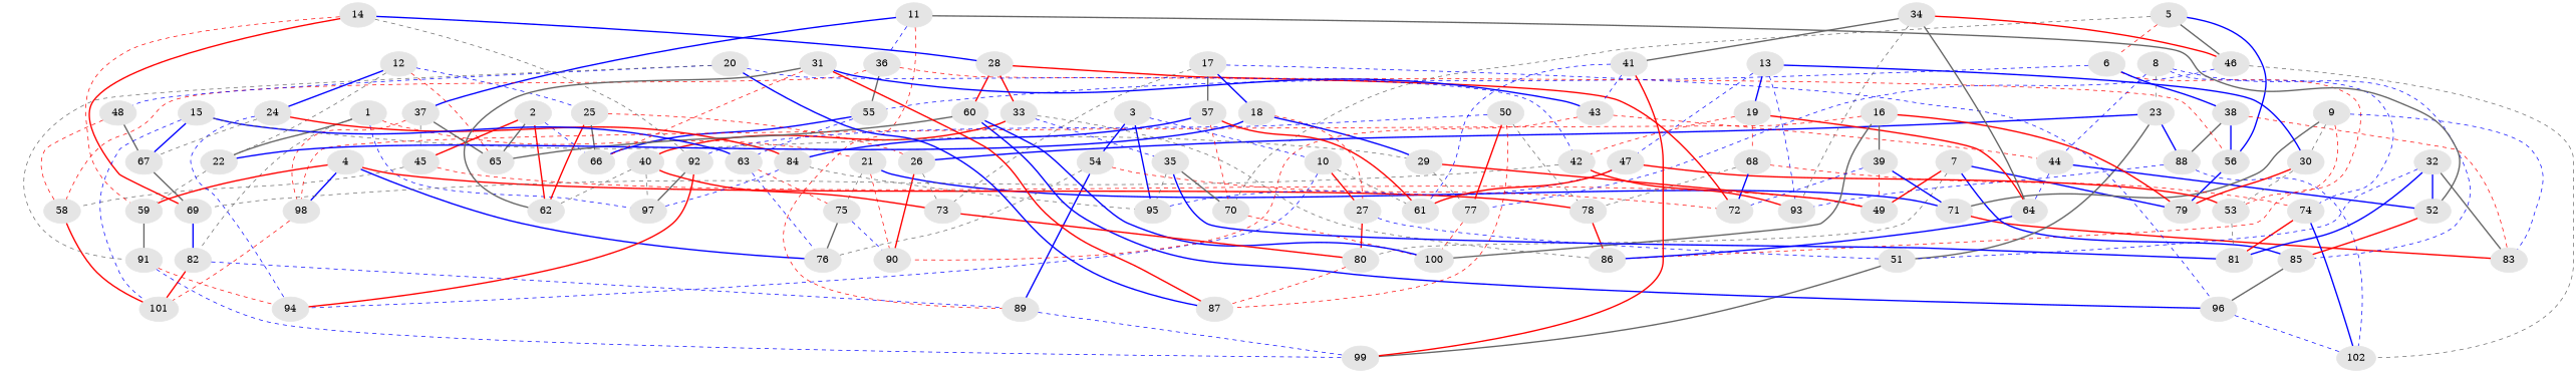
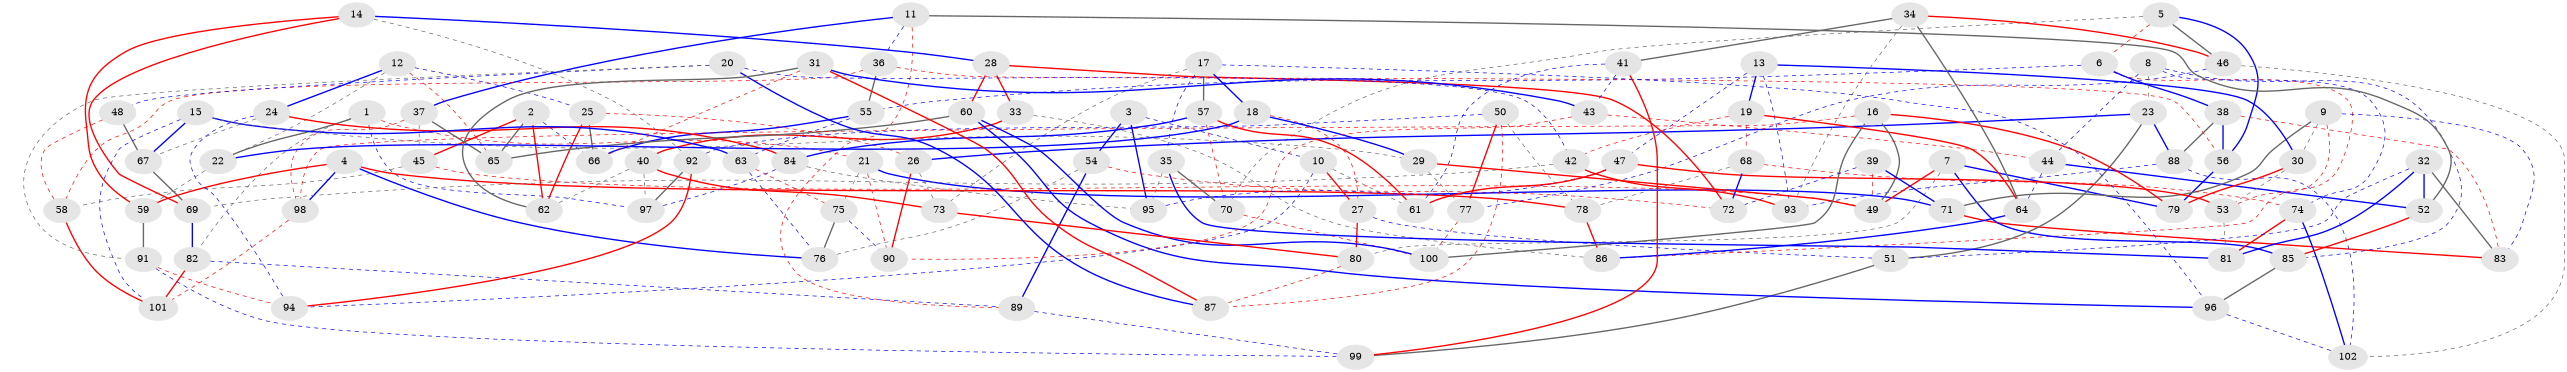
  graph {
    node [color=gray90 style=filled]
    edge [color=blue style=bold]
    1
    21
    22
    82
    97
    71
    75
    90
    59
    89
    101
    2
    45
    62
    65
    66
    49
    58
    3
    10
    54
    95
    27
    61
    94
    48
    67
    76
    72
    4
    78
    98
    91
    86
    5
    6
    46
    56
    70
    38
    55
    77
    102
    79
    100
    83
    88
    63
    7
    80
    85
    87
    96
    8
    23
    44
    74
    26
    51
    52
    64
    81
    9
    30
    53
    11
    36
    37
    99
    12
    24
    25
    84
    13
    19
    47
    93
    42
    68
    14
    28
    69
    92
    33
    60
    15
    29
    16
    39
    17
    18
    57
    73
    20
    35
    40
    31
    43
    32
    34
    41
    50
    1 -- 21 [color=red style=dashed]
    1 -- 22 [color=gray40]
    1 -- 82 [color=gray40 style=dashed]
    1 -- 97 [style=dashed]
    21 -- 71
    21 -- 75 [color=gray40 style=dashed]
    21 -- 90 [color=red style=dashed]
    22 -- 59 [color=gray40 style=dashed]
    82 -- 89 [style=dashed]
    82 -- 101 [color=red]
    71 -- 83 [color=red]
    75 -- 90 [style=dashed]
    75 -- 76 [color=gray40]
    59 -- 91 [color=gray40]
    89 -- 99 [style=dashed]
    2 -- 45 [color=red]
    2 -- 62 [color=red]
    2 -- 65 [color=gray40]
    2 -- 66 [style=dashed]
    45 -- 49 [color=red style=dashed]
    45 -- 58 [color=gray40 style=dashed]
    58 -- 101 [color=red]
    3 -- 10 [style=dashed]
    3 -- 54
    3 -- 95
    10 -- 27 [color=red]
    10 -- 61 [color=gray40 style=dashed]
    10 -- 94 [style=dashed]
    54 -- 89
    54 -- 76 [color=gray40 style=dashed]
    54 -- 72 [color=red style=dashed]
    27 -- 80 [color=red]
    27 -- 51 [style=dashed]
    48 -- 58 [color=red style=dashed]
    48 -- 67 [color=gray40]
    67 -- 69 [color=gray40]
    4 -- 59 [color=red]
    4 -- 76
    4 -- 78 [color=red]
    4 -- 98
    78 -- 86 [color=red]
    98 -- 101 [color=red style=dashed]
    91 -- 94 [color=red style=dashed]
    91 -- 99 [style=dashed]
    5 -- 6 [color=red style=dashed]
    5 -- 46 [color=gray40]
    5 -- 56
    5 -- 70 [color=gray40 style=dashed]
    6 -- 86 [color=red style=dashed]
    6 -- 38
    6 -- 55 [style=dashed]
    46 -- 77 [style=dashed]
    46 -- 102 [color=gray40 style=dashed]
    56 -- 79
    70 -- 100 [color=red style=dashed]
    38 -- 56
    38 -- 83 [color=red style=dashed]
    38 -- 88 [color=gray40]
    55 -- 66
    55 -- 63 [style=dashed]
    77 -- 100 [color=red style=dashed]
    88 -- 102 [style=dashed]
    88 -- 93 [style=dashed]
    63 -- 75 [color=red style=dashed]
    63 -- 76 [style=dashed]
    7 -- 49 [color=red]
    7 -- 79
    7 -- 80 [color=gray40 style=dashed]
    7 -- 85
    80 -- 87 [color=red style=dashed]
    85 -- 96 [color=gray40]
    96 -- 102 [style=dashed]
    8 -- 85 [style=dashed]
    8 -- 23 [color=gray40 style=dashed]
    8 -- 44 [style=dashed]
    8 -- 74 [style=dashed]
    23 -- 88
    23 -- 26
    23 -- 51 [color=gray40]
    44 -- 52
    44 -- 64 [style=dashed]
    74 -- 102
    74 -- 81 [color=red]
    26 -- 90 [color=red]
    26 -- 73 [color=gray40 style=dashed]
    51 -- 99 [color=gray40]
    52 -- 85 [color=red]
    64 -- 86
    9 -- 71 [color=gray40]
    9 -- 83 [style=dashed]
    9 -- 30 [color=gray40 style=dashed]
    9 -- 53 [color=red style=dashed]
    30 -- 79 [color=red]
    30 -- 53 [color=gray40 style=dashed]
    53 -- 81 [color=gray40 style=dashed]
    11 -- 89 [color=red style=dashed]
    11 -- 52 [color=gray40]
    11 -- 36 [style=dashed]
    11 -- 37
    36 -- 58 [color=red style=dashed]
    36 -- 56 [color=red style=dashed]
    36 -- 55 [color=gray40]
    37 -- 45 [color=gray40 style=dashed]
    37 -- 65 [color=gray40]
    37 -- 98 [color=red style=dashed]
    12 -- 22 [color=gray40 style=dashed]
    12 -- 65 [color=red style=dashed]
    12 -- 24
    12 -- 25 [style=dashed]
    24 -- 94 [style=dashed]
    24 -- 67 [color=gray40 style=dashed]
    24 -- 84 [color=red]
    25 -- 62 [color=red]
    25 -- 66 [color=gray40]
    25 -- 26 [color=red style=dashed]
    84 -- 97 [style=dashed]
    84 -- 95 [color=gray40 style=dashed]
    13 -- 30
    13 -- 19
    13 -- 47 [style=dashed]
    13 -- 93 [style=dashed]
    19 -- 64 [color=red]
    19 -- 42 [color=red style=dashed]
    19 -- 68 [color=red style=dashed]
    47 -- 95 [style=dashed]
    47 -- 61 [color=red]
    47 -- 53 [color=red]
    42 -- 93 [color=red]
    42 -- 69 [color=gray40 style=dashed]
    68 -- 72
    68 -- 78 [color=gray40 style=dashed]
    68 -- 74 [color=red style=dashed]
-   14 -- 59 [color=red style=dashed]
+   14 -- 59 [color=red]
    14 -- 28
    14 -- 69 [color=red]
    14 -- 92 [color=gray40 style=dashed]
    28 -- 72 [color=red]
    28 -- 33 [color=red]
    28 -- 60 [color=red]
    69 -- 82
    92 -- 97 [color=gray40]
    92 -- 94 [color=red]
    33 -- 86 [color=gray40 style=dashed]
-   33 -- 35 [style=dashed]
+   17 -- 35 [style=dashed]
    33 -- 40 [color=red]
    60 -- 65 [color=gray40]
    60 -- 100
    60 -- 96
    15 -- 101 [style=dashed]
    15 -- 67
    15 -- 63
    15 -- 29 [color=gray40 style=dashed]
    29 -- 49 [color=red]
    29 -- 77 [color=gray40 style=dashed]
    16 -- 98 [color=red style=dashed]
    16 -- 79 [color=red]
    16 -- 100 [color=gray40]
-   16 -- 39 [color=gray40]
+   16 -- 49 [color=gray40]
    39 -- 71
    39 -- 49 [color=red style=dashed]
    39 -- 72 [style=dashed]
    17 -- 96 [style=dashed]
    17 -- 18
    17 -- 57 [color=gray40]
    17 -- 73 [color=gray40 style=dashed]
    18 -- 22
    18 -- 27 [color=red style=dashed]
    18 -- 29
    57 -- 61 [color=red]
    57 -- 70 [color=red style=dashed]
    57 -- 84
    73 -- 80 [color=red]
    20 -- 48 [style=dashed]
    20 -- 91 [color=gray40 style=dashed]
    20 -- 87
    20 -- 42 [style=dashed]
    35 -- 95 [color=gray40 style=dashed]
    35 -- 70 [color=gray40]
    35 -- 81
    40 -- 97 [color=gray40 style=dashed]
    40 -- 62 [color=gray40 style=dashed]
    40 -- 73 [color=red]
    31 -- 62 [color=gray40]
    31 -- 66 [color=red style=dashed]
    31 -- 87 [color=red]
    31 -- 43
    43 -- 90 [color=red style=dashed]
    43 -- 44 [color=red style=dashed]
    32 -- 83 [color=gray40]
    32 -- 51 [style=dashed]
    32 -- 52
    32 -- 81
    34 -- 46 [color=red]
    34 -- 64 [color=gray40]
    34 -- 93 [color=gray40 style=dashed]
    34 -- 41 [color=gray40]
    41 -- 61 [style=dashed]
    41 -- 99 [color=red]
    41 -- 43 [style=dashed]
    50 -- 78 [color=gray40 style=dashed]
    50 -- 77 [color=red]
    50 -- 87 [color=red style=dashed]
    50 -- 92 [style=dashed]
  }
